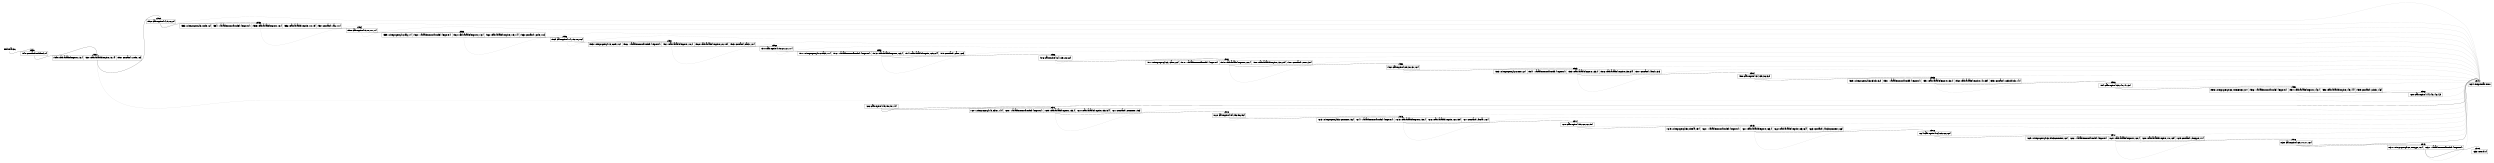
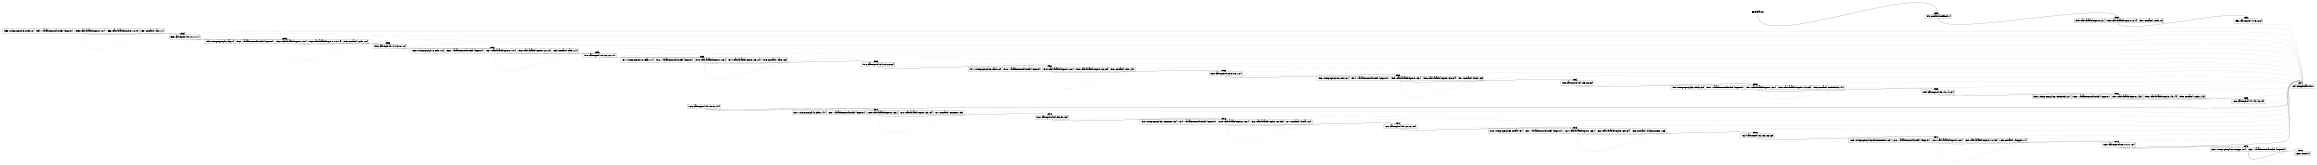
  digraph {
    rankdir=LR
    node [shape=record]
    edge [headport=n tailport=s]
    n1 [label=BB_literal136 shape=none]
    n2 [label="{7548: constant[undefined,v1]}"]
    n3 [label="{7549: read-variable['exports',v3,-]|7550: read-variable['require',v5,v4]|7551: constant[\"./node\",v6]}"]
    n4 [label="{7552: call-require [v4,v5,v6,v2]}"]
    n5 [label="{7634: exceptional-return}"]
    n6 [label="{7553: write-property[v3,'Node',v2]|7554: \<variable-non-null-undef\>['exports']*|7555: read-variable['exports',v8,-]|7556: read-variable['require',v10,v9]|7557: constant[\"./tag\",v11]}"]
    n7 [label="{7558: call-require [v9,v10,v11,v7]}"]
    n8 [label="{7559: write-property[v8,'Tag',v7]|7560: \<variable-non-null-undef\>['exports']*|7561: read-variable['exports',v13,-]|7562: read-variable['require',v15,v14]|7563: constant[\"./code\",v16]}"]
    n9 [label="{7564: call-require [v14,v15,v16,v12]}"]
    n10 [label="{7565: write-property[v13,'Code',v12]|7566: \<variable-non-null-undef\>['exports']*|7567: read-variable['exports',v18,-]|7568: read-variable['require',v20,v19]|7569: constant[\"./each\",v21]}"]
    n11 [label="{7570: call-require [v19,v20,v21,v17]}"]
    n12 [label="{7571: write-property[v18,'Each',v17]|7572: \<variable-non-null-undef\>['exports']*|7573: read-variable['exports',v23,-]|7574: read-variable['require',v25,v24]|7575: constant[\"./case\",v26]}"]
    n13 [label="{7576: call-require [v24,v25,v26,v22]}"]
    n14 [label="{7577: write-property[v23,'Case',v22]|7578: \<variable-non-null-undef\>['exports']*|7579: read-variable['exports',v28,-]|7580: read-variable['require',v30,v29]|7581: constant[\"./text\",v31]}"]
    n15 [label="{7582: call-require [v29,v30,v31,v27]}"]
    n16 [label="{7583: write-property[v28,'Text',v27]|7584: \<variable-non-null-undef\>['exports']*|7585: read-variable['exports',v33,-]|7586: read-variable['require',v35,v34]|7587: constant[\"./block\",v36]}"]
    n17 [label="{7588: call-require [v34,v35,v36,v32]}"]
    n18 [label="{7589: write-property[v33,'Block',v32]|7590: \<variable-non-null-undef\>['exports']*|7591: read-variable['exports',v38,-]|7592: read-variable['require',v40,v39]|7593: constant[\"./mixin-block\",v41]}"]
    n19 [label="{7594: call-require [v39,v40,v41,v37]}"]
    n20 [label="{7595: write-property[v38,'MixinBlock',v37]|7596: \<variable-non-null-undef\>['exports']*|7597: read-variable['exports',v43,-]|7598: read-variable['require',v45,v44]|7599: constant[\"./mixin\",v46]}"]
    n21 [label="{7600: call-require [v44,v45,v46,v42]}"]
    n22 [label="{7606: call-require [v49,v50,v51,v47]}"]
    n23 [label="{7607: write-property[v48,'Filter',v47]|7608: \<variable-non-null-undef\>['exports']*|7609: read-variable['exports',v53,-]|7610: read-variable['require',v55,v54]|7611: constant[\"./comment\",v56]}"]
    n24 [label="{7612: call-require [v54,v55,v56,v52]}"]
    n25 [label="{7613: write-property[v53,'Comment',v52]|7614: \<variable-non-null-undef\>['exports']*|7615: read-variable['exports',v58,-]|7616: read-variable['require',v60,v59]|7617: constant[\"./literal\",v61]}"]
    n26 [label="{7618: call-require [v59,v60,v61,v57]}"]
    n27 [label="{7619: write-property[v58,'Literal',v57]|7620: \<variable-non-null-undef\>['exports']*|7621: read-variable['exports',v63,-]|7622: read-variable['require',v65,v64]|7623: constant[\"./block-comment\",v66]}"]
    n28 [label="{7624: call-require [v64,v65,v66,v62]}"]
    n29 [label="{7625: write-property[v63,'BlockComment',v62]|7626: \<variable-non-null-undef\>['exports']*|7627: read-variable['exports',v68,-]|7628: read-variable['require',v70,v69]|7629: constant[\"./doctype\",v71]}"]
    n30 [label="{7630: call-require [v69,v70,v71,v67]}"]
    n31 [label="{7631: write-property[v68,'Doctype',v67]|7632: \<variable-non-null-undef\>['exports']*}"]
    n32 [label="{7633: return[v1]}"]
    n1 -> n2 [headlabel="    2350"]
    n2 -> n3 [headlabel="      2351"]
    n3 -> n4 [headlabel="      2352"]
    n3 -> n5 [color=gray headlabel="      2381"]
    n4 -> n5 [color=gray]
-   n4 -> n6 [headlabel="      2353"]
    n6 -> n5 [color=gray]
    n6 -> n7 [headlabel="      2354"]
    n7 -> n5 [color=gray]
    n7 -> n8 [headlabel="      2355"]
    n8 -> n5 [color=gray]
    n8 -> n9 [headlabel="      2356"]
    n9 -> n5 [color=gray]
    n9 -> n10 [headlabel="      2357"]
    n10 -> n5 [color=gray]
    n10 -> n11 [headlabel="      2358"]
    n11 -> n5 [color=gray]
    n11 -> n12 [headlabel="      2359"]
    n12 -> n5 [color=gray]
    n12 -> n13 [headlabel="      2360"]
    n13 -> n5 [color=gray]
    n13 -> n14 [headlabel="      2361"]
    n14 -> n5 [color=gray]
    n14 -> n15 [headlabel="      2362"]
    n15 -> n5 [color=gray]
    n15 -> n16 [headlabel="      2363"]
    n16 -> n5 [color=gray]
    n16 -> n17 [headlabel="      2364"]
    n17 -> n5 [color=gray]
    n17 -> n18 [headlabel="      2365"]
    n18 -> n5 [color=gray]
    n18 -> n19 [headlabel="      2366"]
    n19 -> n5 [color=gray]
    n19 -> n20 [headlabel="      2367"]
    n20 -> n5 [color=gray]
    n20 -> n21 [headlabel="      2368"]
    n21 -> n5 [color=gray]
    n22 -> n5 [color=black]
    n22 -> n23 [headlabel="      2371"]
    n23 -> n5 [color=gray]
    n23 -> n24 [headlabel="      2372"]
    n24 -> n5 [color=gray]
    n24 -> n25 [headlabel="      2373"]
    n25 -> n5 [color=gray]
    n25 -> n26 [headlabel="      2374"]
    n26 -> n5 [color=gray]
    n26 -> n27 [headlabel="      2375"]
    n27 -> n5 [color=gray]
    n27 -> n28 [headlabel="      2376"]
    n28 -> n5 [color=gray]
    n28 -> n29 [headlabel="      2377"]
    n29 -> n5 [color=gray]
    n29 -> n30 [headlabel="      2378"]
    n30 -> n5 [color=black]
    n30 -> n31 [headlabel="      2379"]
    n31 -> n5 [color=gray]
    n31 -> n32 [headlabel="      2380"]
  }
